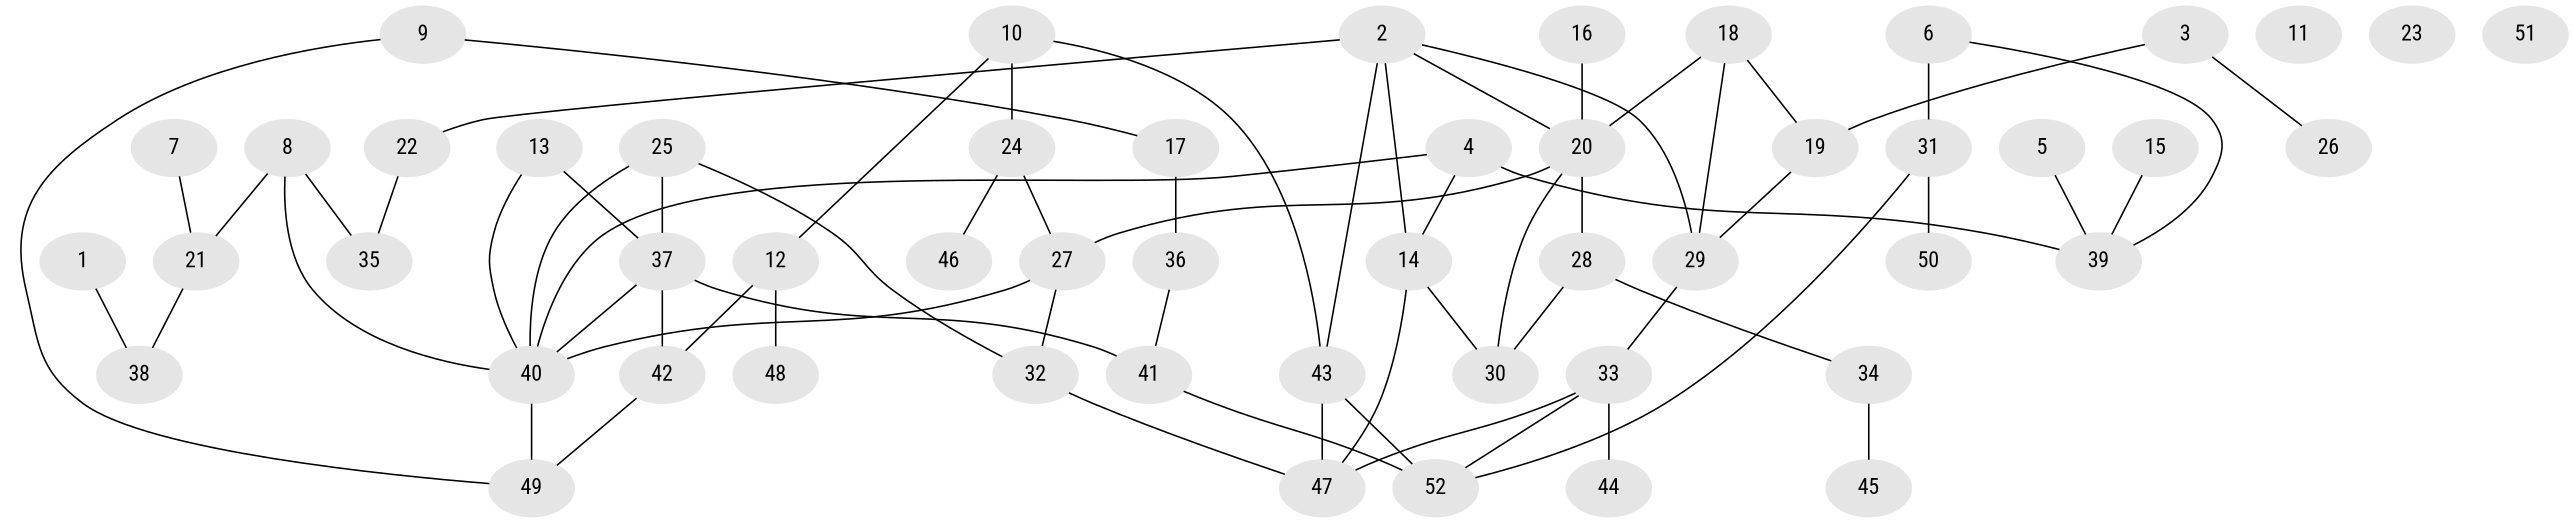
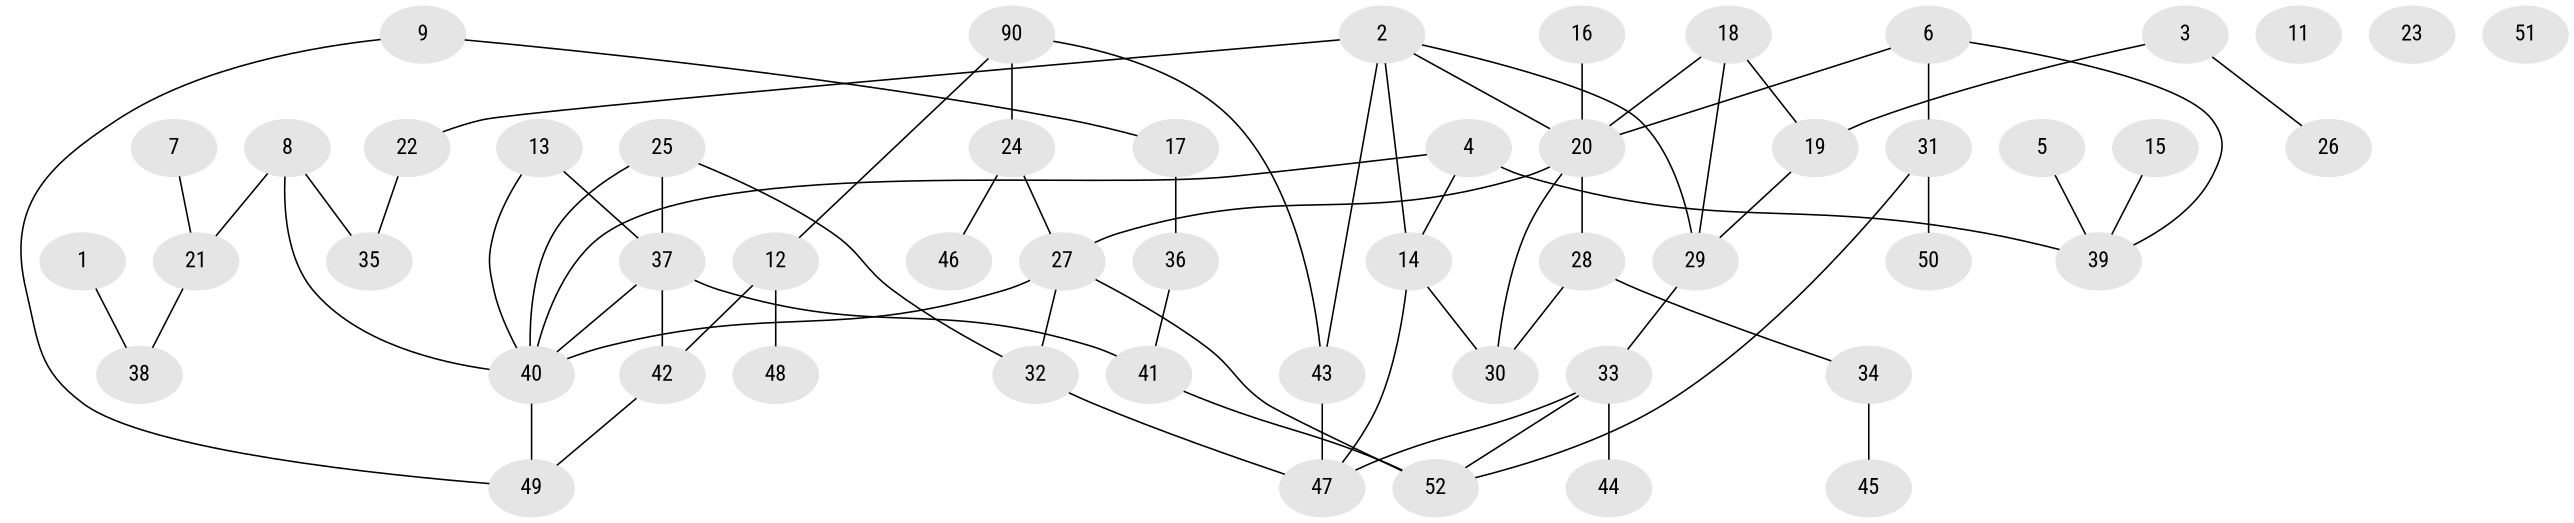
  graph {
    fontname="Roboto Condensed"
    node [color=gray90 fontname="Roboto Condensed" style=filled]
    edge [fontname="Roboto Condensed"]
    1
    38
    37
    40
    42
    41
    2
    14
    20
    22
    29
    43
    30
    47
    27
    28
    35
    33
    3
    19
    26
    4
    39
    49
    5
    6
    31
    52
    50
    7
    21
    8
    9
    17
    36
-   10
+   10 [label=90]
    12
    24
    48
    46
    11
    13
    15
    16
    18
    32
    34
    23
    25
    45
    44
    51
    1 -- 38
    37 -- 40
    37 -- 42
    37 -- 41
    40 -- 49
    42 -- 49
    41 -- 52
    2 -- 14
    2 -- 20
    2 -- 22
    2 -- 29
    2 -- 43
    14 -- 30
    14 -- 47
    20 -- 30
    20 -- 27
    20 -- 28
    22 -- 35
    29 -- 33
    43 -- 47
    27 -- 40
-   43 -- 52
+   27 -- 52
    27 -- 32
    28 -- 30
    28 -- 34
    33 -- 47
    33 -- 52
    33 -- 44
    3 -- 19
    3 -- 26
    19 -- 29
    4 -- 40
    4 -- 14
    4 -- 39
    5 -- 39
+   6 -- 20
    6 -- 39
    6 -- 31
    31 -- 52
    31 -- 50
    7 -- 21
    21 -- 38
    8 -- 40
    8 -- 35
    8 -- 21
    9 -- 49
    9 -- 17
    17 -- 36
    36 -- 41
    10 -- 43
    10 -- 12
    10 -- 24
    12 -- 42
    12 -- 48
    24 -- 27
    24 -- 46
    13 -- 37
    13 -- 40
    15 -- 39
    16 -- 20
    18 -- 20
    18 -- 29
    18 -- 19
    32 -- 47
    34 -- 45
    25 -- 37
    25 -- 40
    25 -- 32
  }
